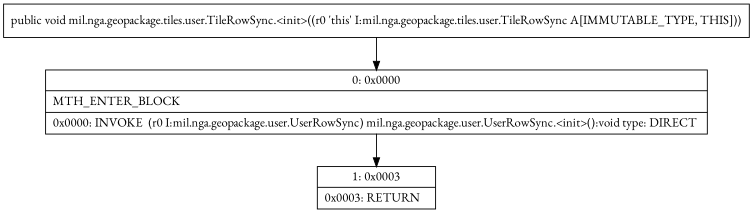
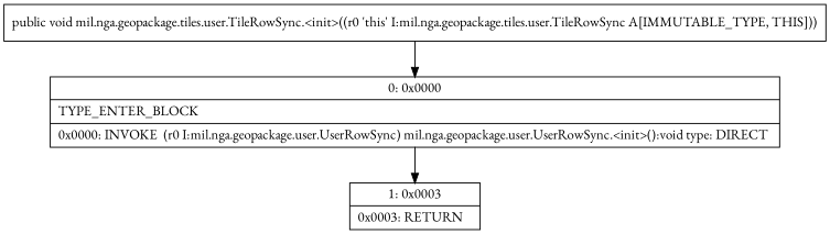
  digraph {
    fontname="EB Garamond"
    node [shape=record fontname="EB Garamond"]
    edge [fontname="EB Garamond"]
-   n1 [label="{0\:\ 0x0000|MTH_ENTER_BLOCK\l|0x0000: INVOKE  (r0 I:mil.nga.geopackage.user.UserRowSync) mil.nga.geopackage.user.UserRowSync.\<init\>():void type: DIRECT \l}"]
+   n1 [label="{0\:\ 0x0000|TYPE_ENTER_BLOCK\l|0x0000: INVOKE  (r0 I:mil.nga.geopackage.user.UserRowSync) mil.nga.geopackage.user.UserRowSync.\<init\>():void type: DIRECT \l}"]
    n2 [label="{1\:\ 0x0003|0x0003: RETURN   \l}"]
    n3 [label="{public void mil.nga.geopackage.tiles.user.TileRowSync.\<init\>((r0 'this' I:mil.nga.geopackage.tiles.user.TileRowSync A[IMMUTABLE_TYPE, THIS])) }"]
    n1 -> n2
    n3 -> n1
  }
